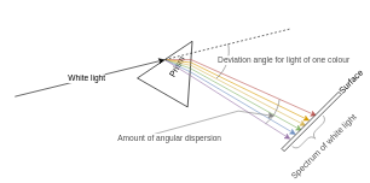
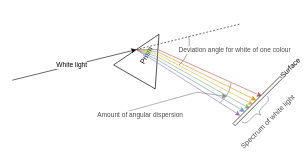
  <mxCell id="0" />
  <mxCell id="1" parent="0" />
  <mxCell id="2" value="Prism" style="triangle;whiteSpace=wrap;html=1;rotation=-60;" vertex="1" parent="1"><mxGeometry x="203" y="52" width="82" height="80" as="geometry" /></mxCell>
  <mxCell id="3" value="" style="endArrow=classic;html=1;rounded=0;entryX=0.5;entryY=0;entryDx=0;entryDy=0;" edge="1" parent="1" target="2"><mxGeometry width="50" height="50" relative="1" as="geometry"><mxPoint x="20" y="133" as="sourcePoint" /><mxPoint x="438" y="235" as="targetPoint" /></mxGeometry></mxCell>
  <mxCell id="4" value="White light" style="edgeLabel;html=1;align=center;verticalAlign=middle;resizable=0;points=[];" vertex="1" connectable="0" parent="3"><mxGeometry x="-0.039" y="1" relative="1" as="geometry"><mxPoint as="offset" /></mxGeometry></mxCell>
  <mxCell id="5" value="" style="endArrow=classic;html=1;rounded=0;exitX=0.5;exitY=0;exitDx=0;exitDy=0;fillColor=#f8cecc;strokeColor=#b85450;entryX=0.597;entryY=0.429;entryDx=0;entryDy=0;entryPerimeter=0;" edge="1" parent="1" source="2" target="11"><mxGeometry width="50" height="50" relative="1" as="geometry"><mxPoint x="388" y="285" as="sourcePoint" /><mxPoint x="436" y="152" as="targetPoint" /><Array as="points"><mxPoint x="263" y="82" /></Array></mxGeometry></mxCell>
  <mxCell id="6" value="" style="endArrow=classic;html=1;rounded=0;exitX=0.5;exitY=0;exitDx=0;exitDy=0;fillColor=#ffe6cc;strokeColor=#d79b00;" edge="1" parent="1" source="2" target="11"><mxGeometry width="50" height="50" relative="1" as="geometry"><mxPoint x="388" y="285" as="sourcePoint" /><mxPoint x="427" y="158" as="targetPoint" /><Array as="points"><mxPoint x="263" y="86" /></Array></mxGeometry></mxCell>
  <mxCell id="7" value="" style="endArrow=classic;html=1;rounded=0;exitX=0.5;exitY=0;exitDx=0;exitDy=0;fillColor=#fff2cc;strokeColor=#d6b656;entryX=0.415;entryY=0.288;entryDx=0;entryDy=0;entryPerimeter=0;" edge="1" parent="1" source="2" target="11"><mxGeometry width="50" height="50" relative="1" as="geometry"><mxPoint x="388" y="285" as="sourcePoint" /><mxPoint x="421" y="169" as="targetPoint" /><Array as="points"><mxPoint x="263" y="90" /></Array></mxGeometry></mxCell>
  <mxCell id="8" value="" style="endArrow=classic;html=1;rounded=0;exitX=0.5;exitY=0;exitDx=0;exitDy=0;fillColor=#d5e8d4;strokeColor=#82b366;entryX=0.338;entryY=0.429;entryDx=0;entryDy=0;entryPerimeter=0;" edge="1" parent="1" source="2" target="11"><mxGeometry width="50" height="50" relative="1" as="geometry"><mxPoint x="388" y="285" as="sourcePoint" /><mxPoint x="415" y="178" as="targetPoint" /><Array as="points"><mxPoint x="262" y="94" /></Array></mxGeometry></mxCell>
  <mxCell id="9" value="" style="endArrow=classic;html=1;rounded=0;exitX=0.5;exitY=0;exitDx=0;exitDy=0;fillColor=#dae8fc;strokeColor=#6c8ebf;entryX=0.25;entryY=0;entryDx=0;entryDy=0;" edge="1" parent="1" source="2" target="11"><mxGeometry width="50" height="50" relative="1" as="geometry"><mxPoint x="388" y="285" as="sourcePoint" /><mxPoint x="407" y="185" as="targetPoint" /><Array as="points"><mxPoint x="262" y="99" /></Array></mxGeometry></mxCell>
  <mxCell id="10" value="" style="endArrow=classic;html=1;rounded=0;exitX=0.5;exitY=0;exitDx=0;exitDy=0;fillColor=#e1d5e7;strokeColor=#9673a6;entryX=0.161;entryY=-0.136;entryDx=0;entryDy=0;entryPerimeter=0;" edge="1" parent="1" source="2" target="11"><mxGeometry width="50" height="50" relative="1" as="geometry"><mxPoint x="388" y="285" as="sourcePoint" /><mxPoint x="399" y="193" as="targetPoint" /><Array as="points"><mxPoint x="262" y="104" /></Array></mxGeometry></mxCell>
  <mxCell id="11" value="Surface" style="rounded=0;whiteSpace=wrap;html=1;rotation=-45;labelPosition=right;verticalLabelPosition=middle;align=left;verticalAlign=middle;" vertex="1" parent="1"><mxGeometry x="373.32" y="165.18" width="111" height="5" as="geometry" /></mxCell>
  <mxCell id="12" value="Spectrum of white light" style="verticalLabelPosition=bottom;shadow=0;dashed=0;align=center;html=1;verticalAlign=top;strokeWidth=1;shape=mxgraph.mockup.markup.curlyBrace;strokeColor=#808080;rotation=-45;labelPosition=center;horizontal=1;direction=west;fontColor=#4D4D4D;" vertex="1" parent="1"><mxGeometry x="398.82" y="176" width="60" height="20" as="geometry" /></mxCell>
  <mxCell id="13" value="" style="endArrow=none;dashed=1;html=1;rounded=0;exitX=0.5;exitY=0;exitDx=0;exitDy=0;" edge="1" parent="1" source="2"><mxGeometry width="50" height="50" relative="1" as="geometry"><mxPoint x="388" y="285" as="sourcePoint" /><mxPoint x="401" y="39" as="targetPoint" /></mxGeometry></mxCell>
  <mxCell id="14" value="" style="verticalLabelPosition=middle;verticalAlign=middle;html=1;shape=mxgraph.basic.arc;startAngle=0.3;endAngle=0.469;rotation=-30;labelPosition=right;align=left;horizontal=0;textDirection=rtl;fillColor=#f5f5f5;fontColor=#333333;strokeColor=#808080;" vertex="1" parent="1"><mxGeometry x="215" y="20" width="100" height="100" as="geometry" /></mxCell>
  <mxCell id="15" value="" style="verticalLabelPosition=bottom;verticalAlign=top;html=1;shape=mxgraph.basic.arc;startAngle=0.311;endAngle=0.437;labelBackgroundColor=default;fontSize=11;rotation=-15;fillColor=#f5f5f5;fontColor=#333333;strokeColor=#808080;" vertex="1" parent="1"><mxGeometry x="285" y="81" width="100" height="100" as="geometry" /></mxCell>
  <mxCell id="16" value="" style="endArrow=classic;html=1;rounded=0;fontSize=11;entryX=0.839;entryY=0.892;entryDx=0;entryDy=0;entryPerimeter=0;fontColor=#4D4D4D;fillColor=#f5f5f5;strokeColor=#808080;" edge="1" parent="1" target="15"><mxGeometry width="50" height="50" relative="1" as="geometry"><mxPoint x="205" y="187" as="sourcePoint" /><mxPoint x="438" y="235" as="targetPoint" /><Array as="points"><mxPoint x="328" y="153" /></Array></mxGeometry></mxCell>
  <mxCell id="17" value="Amount of angular dispersion" style="edgeLabel;html=1;align=center;verticalAlign=middle;resizable=0;points=[];fontSize=11;fontColor=#4D4D4D;labelBackgroundColor=default;" vertex="1" connectable="0" parent="16"><mxGeometry x="-0.862" relative="1" as="geometry"><mxPoint x="16" y="7" as="offset" /></mxGeometry></mxCell>
- <mxCell id="18" value="Deviation angle for light of one colour" style="text;html=1;strokeColor=none;fillColor=none;align=center;verticalAlign=middle;whiteSpace=wrap;rounded=0;fontSize=11;labelBackgroundColor=default;fontColor=#4D4D4D;" vertex="1" parent="1"><mxGeometry x="294" y="68" width="194" height="30" as="geometry" /></mxCell>
+ <mxCell id="18" value="Deviation angle for white of one colour" style="text;html=1;strokeColor=none;fillColor=none;align=center;verticalAlign=middle;whiteSpace=wrap;rounded=0;fontSize=11;labelBackgroundColor=default;fontColor=#4D4D4D;" vertex="1" parent="1"><mxGeometry x="294" y="68" width="194" height="30" as="geometry" /></mxCell>
